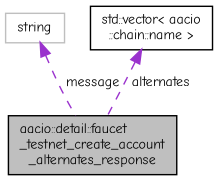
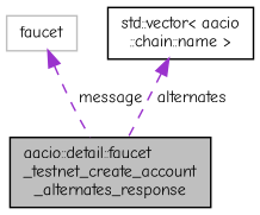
  digraph {
    fontname="Comic Neue"
    node [color=black fillcolor=white fontname="Comic Neue" fontsize=10 shape=record style=filled]
    edge [color=darkorchid3 dir=back fontname="Comic Neue" fontsize=10 labelfontname=Helvetica labelfontsize=10 style=dashed]
    n1 [fillcolor=grey75 fontcolor=black height=0.2 label="aacio::detail::faucet\l_testnet_create_account\l_alternates_response" width=0.4]
-   n2 [color=grey75 height=0.2 label=string width=0.4]
+   n2 [color=grey75 height=0.2 label=faucet width=0.4]
    n3 [height=0.2 label="std::vector\< aacio\l::chain::name \>" width=0.4]
    n2 -> n1 [label=" message"]
    n3 -> n1 [label=" alternates"]
  }
